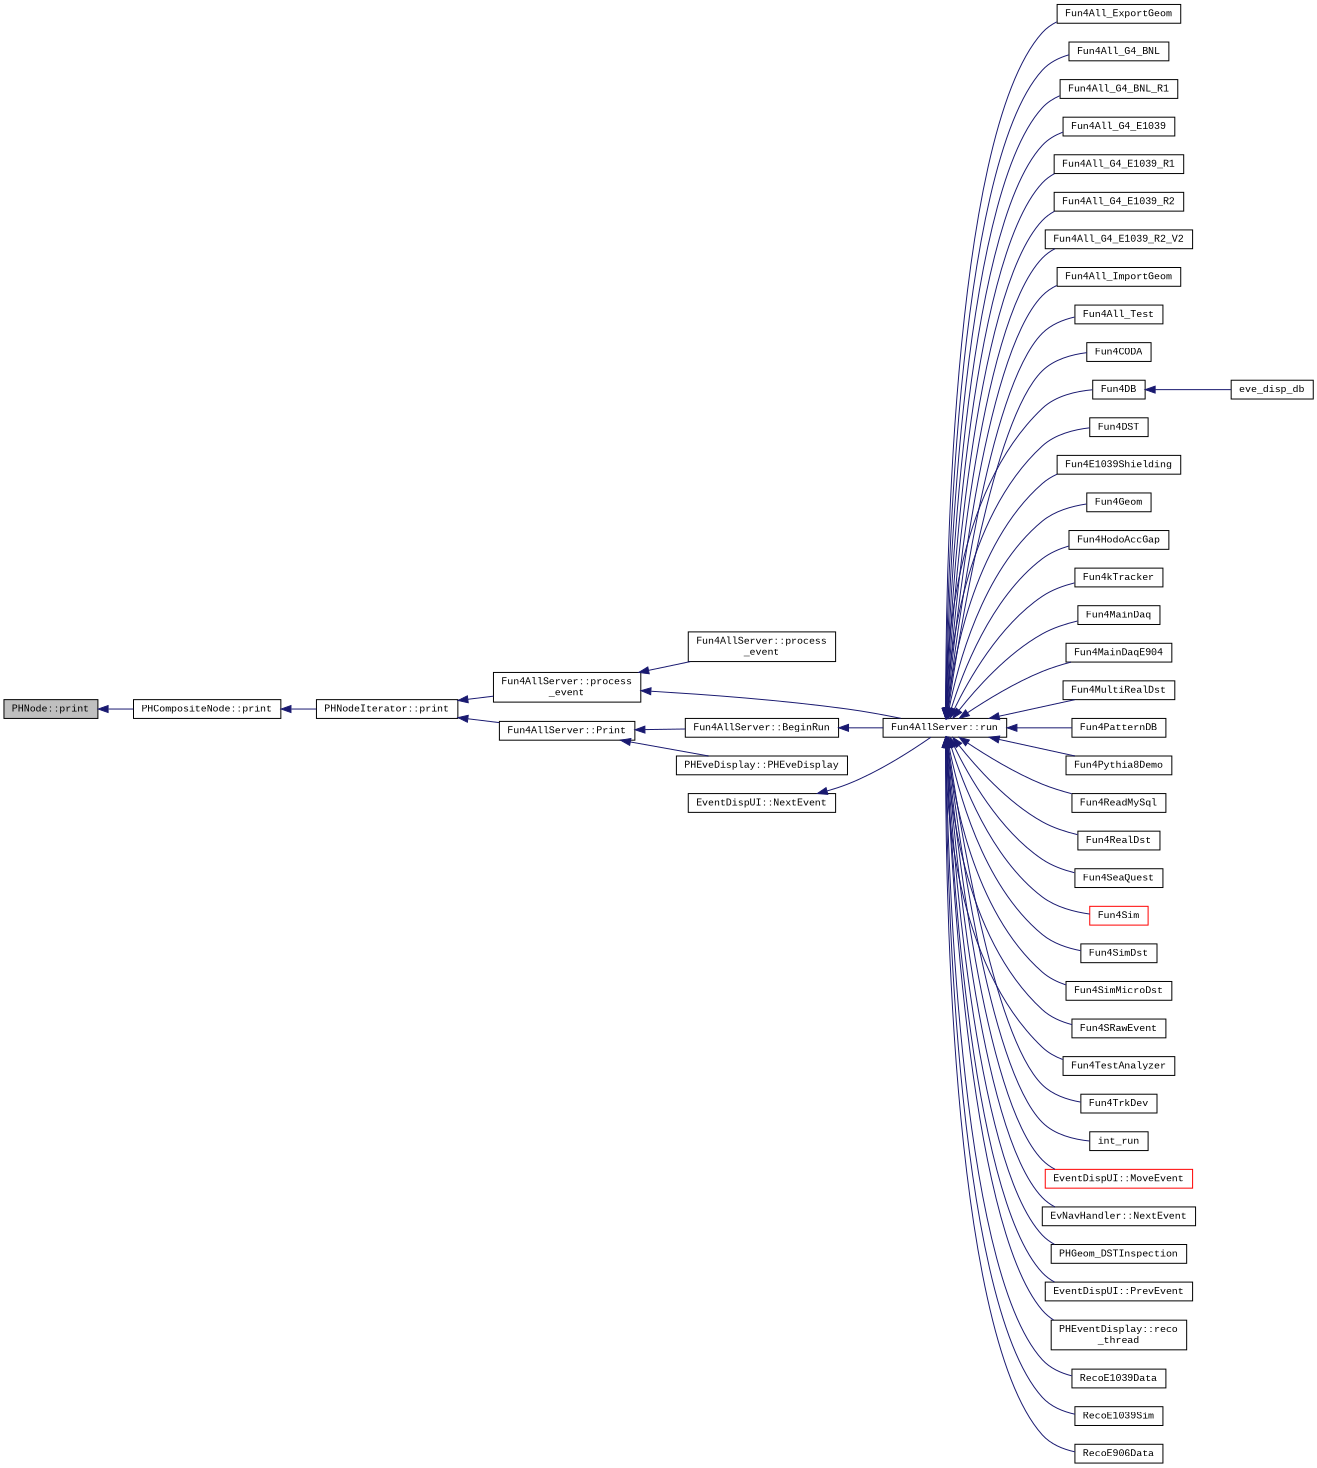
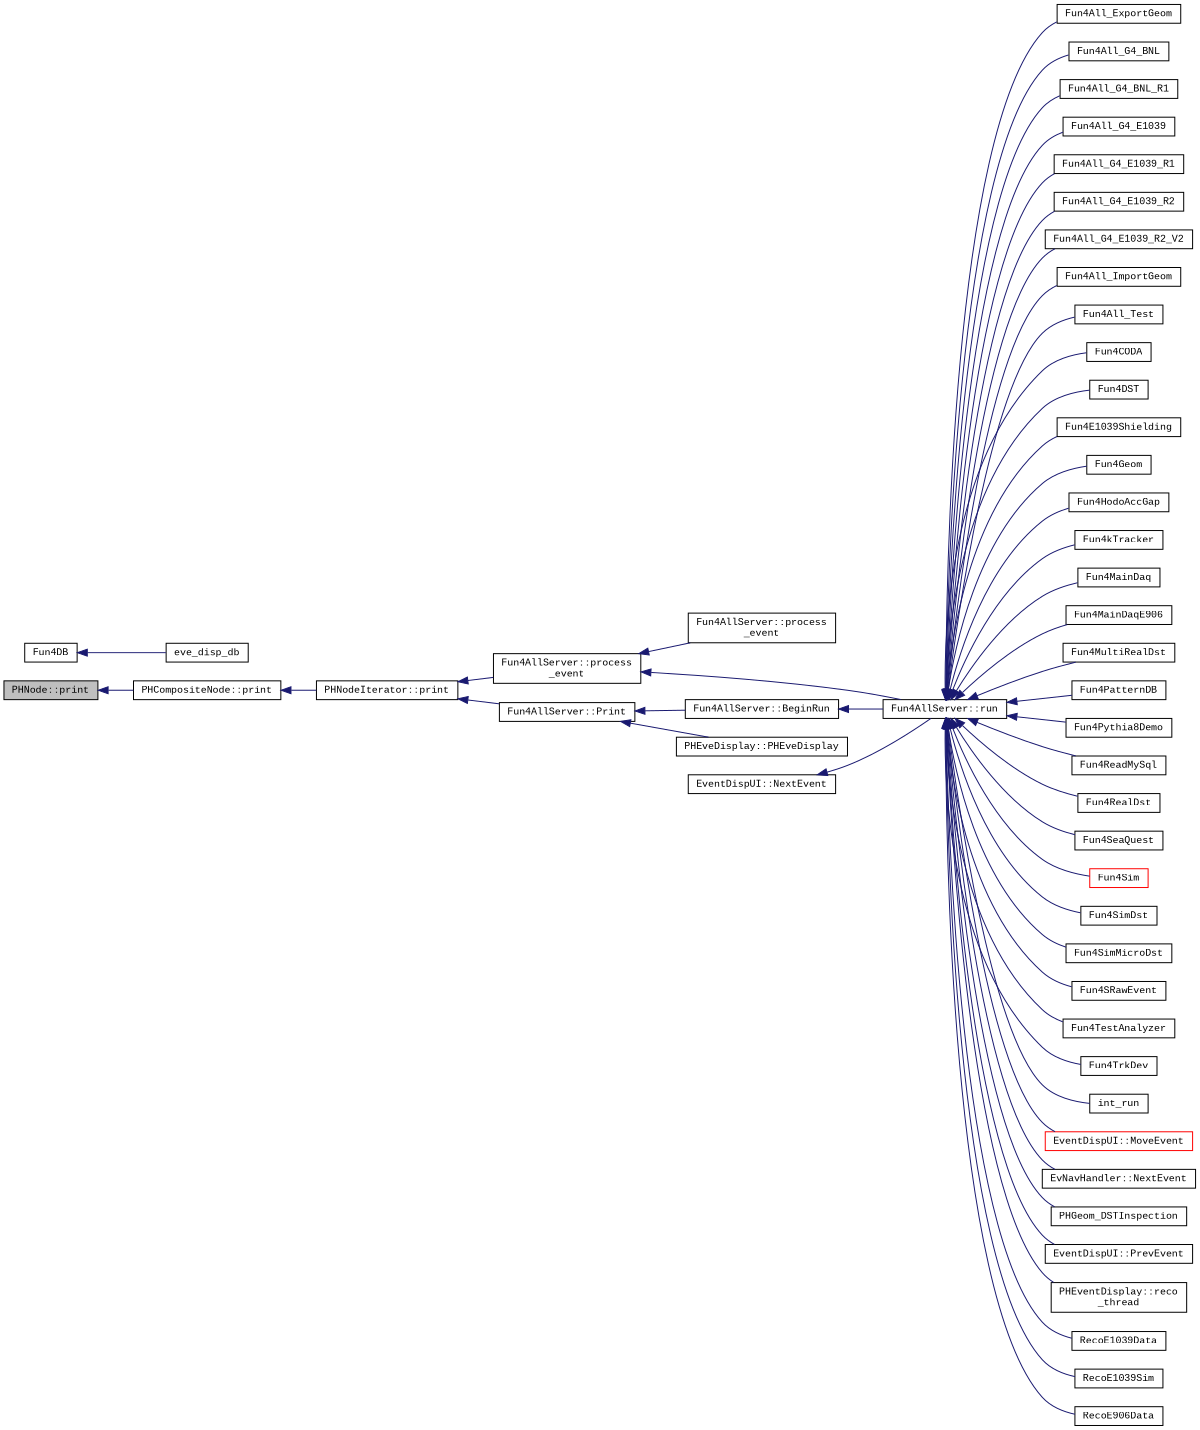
  digraph {
    fontname="Liberation Mono"
    rankdir=LR
    node [color=black fontname="Liberation Mono" fontsize=10 shape=record]
    edge [color=midnightblue dir=back fontname="Liberation Mono" fontsize=10 labelfontname=FreeSans labelfontsize=10 style=solid]
    n1 [fillcolor=grey75 fontcolor=black height=0.2 label="PHNode::print" style=filled width=0.4]
    n2 [height=0.2 label="PHCompositeNode::print" width=0.4]
    n3 [height=0.2 label="PHNodeIterator::print" width=0.4]
    n4 [height=0.2 label="Fun4AllServer::process\l_event" width=0.4]
    n5 [height=0.2 label="Fun4AllServer::Print" width=0.4]
    n6 [height=0.2 label="Fun4AllServer::process\l_event" width=0.4]
    n7 [height=0.2 label="Fun4AllServer::run" width=0.4]
    n8 [height=0.2 label="Fun4AllServer::BeginRun" width=0.4]
    n9 [height=0.2 label="PHEveDisplay::PHEveDisplay" width=0.4]
    n10 [height=0.2 label=Fun4All_ExportGeom width=0.4]
    n11 [height=0.2 label=Fun4All_G4_BNL width=0.4]
    n12 [height=0.2 label=Fun4All_G4_BNL_R1 width=0.4]
    n13 [height=0.2 label=Fun4All_G4_E1039 width=0.4]
    n14 [height=0.2 label=Fun4All_G4_E1039_R1 width=0.4]
    n15 [height=0.2 label=Fun4All_G4_E1039_R2 width=0.4]
    n16 [height=0.2 label=Fun4All_G4_E1039_R2_V2 width=0.4]
    n17 [height=0.2 label=Fun4All_ImportGeom width=0.4]
    n18 [height=0.2 label=Fun4All_Test width=0.4]
    n19 [height=0.2 label=Fun4CODA width=0.4]
    n20 [height=0.2 label=Fun4DB width=0.4]
    n21 [height=0.2 label=Fun4DST width=0.4]
    n22 [height=0.2 label=Fun4E1039Shielding width=0.4]
    n23 [height=0.2 label=Fun4Geom width=0.4]
    n24 [height=0.2 label=Fun4HodoAccGap width=0.4]
    n25 [height=0.2 label=Fun4kTracker width=0.4]
    n26 [height=0.2 label=Fun4MainDaq width=0.4]
-   n27 [height=0.2 label=Fun4MainDaqE904 width=0.4]
+   n27 [height=0.2 label=Fun4MainDaqE906 width=0.4]
    n28 [height=0.2 label=Fun4MultiRealDst width=0.4]
    n29 [height=0.2 label=Fun4PatternDB width=0.4]
    n30 [height=0.2 label=Fun4Pythia8Demo width=0.4]
    n31 [height=0.2 label=Fun4ReadMySql width=0.4]
    n32 [height=0.2 label=Fun4RealDst width=0.4]
    n33 [height=0.2 label=Fun4SeaQuest width=0.4]
    n34 [color=red height=0.2 label=Fun4Sim width=0.4]
    n35 [height=0.2 label=Fun4SimDst width=0.4]
    n36 [height=0.2 label=Fun4SimMicroDst width=0.4]
    n37 [height=0.2 label=Fun4SRawEvent width=0.4]
    n38 [height=0.2 label=Fun4TestAnalyzer width=0.4]
    n39 [height=0.2 label=Fun4TrkDev width=0.4]
    n40 [height=0.2 label=int_run width=0.4]
    n41 [color=red height=0.2 label="EventDispUI::MoveEvent" width=0.4]
    n42 [height=0.2 label="EvNavHandler::NextEvent" width=0.4]
    n43 [height=0.2 label=PHGeom_DSTInspection width=0.4]
    n44 [height=0.2 label="EventDispUI::PrevEvent" width=0.4]
    n45 [height=0.2 label="PHEventDisplay::reco\l_thread" width=0.4]
    n46 [height=0.2 label=RecoE1039Data width=0.4]
    n47 [height=0.2 label=RecoE1039Sim width=0.4]
    n48 [height=0.2 label=RecoE906Data width=0.4]
    n49 [height=0.2 label=eve_disp_db width=0.4]
    n50 [height=0.2 label="EventDispUI::NextEvent" width=0.4]
    n1 -> n2
    n2 -> n3
    n3 -> n4
    n3 -> n5
    n4 -> n6
    n4 -> n7
    n5 -> n8
    n5 -> n9
    n7 -> n10
    n7 -> n11
    n7 -> n12
    n7 -> n13
    n7 -> n14
    n7 -> n15
    n7 -> n16
    n7 -> n17
    n7 -> n18
    n7 -> n19
-   n7 -> n20
    n7 -> n21
    n7 -> n22
    n7 -> n23
    n7 -> n24
    n7 -> n25
    n7 -> n26
    n7 -> n27
    n7 -> n28
    n7 -> n29
    n7 -> n30
    n7 -> n31
    n7 -> n32
    n7 -> n33
    n7 -> n34
    n7 -> n35
    n7 -> n36
    n7 -> n37
    n7 -> n38
    n7 -> n39
    n7 -> n40
    n7 -> n41
    n7 -> n42
    n7 -> n43
    n7 -> n44
    n7 -> n45
    n7 -> n46
    n7 -> n47
    n7 -> n48
    n8 -> n7
    n20 -> n49
    n50 -> n7
  }
